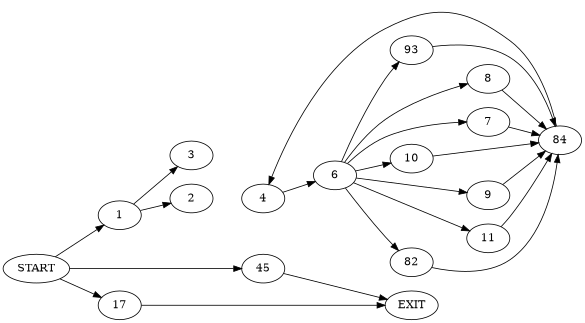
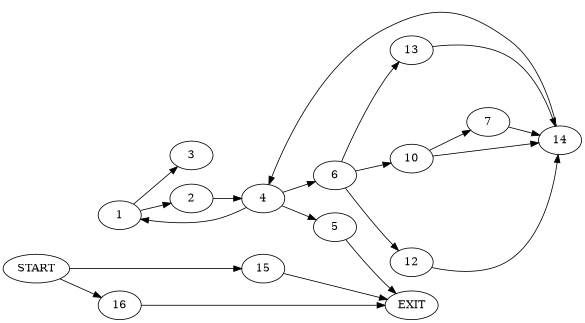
  digraph {
    rankdir=LR
    n1 [label=START]
    1
-   15 [label=45]
-   16 [label=17]
+   15
+   16
    2
    3
    n7 [label=EXIT]
    4
+   5
    6
    7
-   8
-   9
    10
-   11
-   12 [label=82]
-   13 [label=93]
-   14 [label=84]
-   n1 -> 1
+   12
+   13
+   14
+   4 -> 1
    n1 -> 15
    n1 -> 16
    1 -> 2
    1 -> 3
    15 -> n7
    16 -> n7
+   2 -> 4
+   4 -> 5
    4 -> 6
-   6 -> 7
-   6 -> 8
-   6 -> 9
+   5 -> n7
+   10 -> 7
    6 -> 10
-   6 -> 11
    6 -> 12
    6 -> 13
    7 -> 14
-   8 -> 14
-   9 -> 14
    10 -> 14
-   11 -> 14
    12 -> 14
    13 -> 14
    14 -> 4
  }
